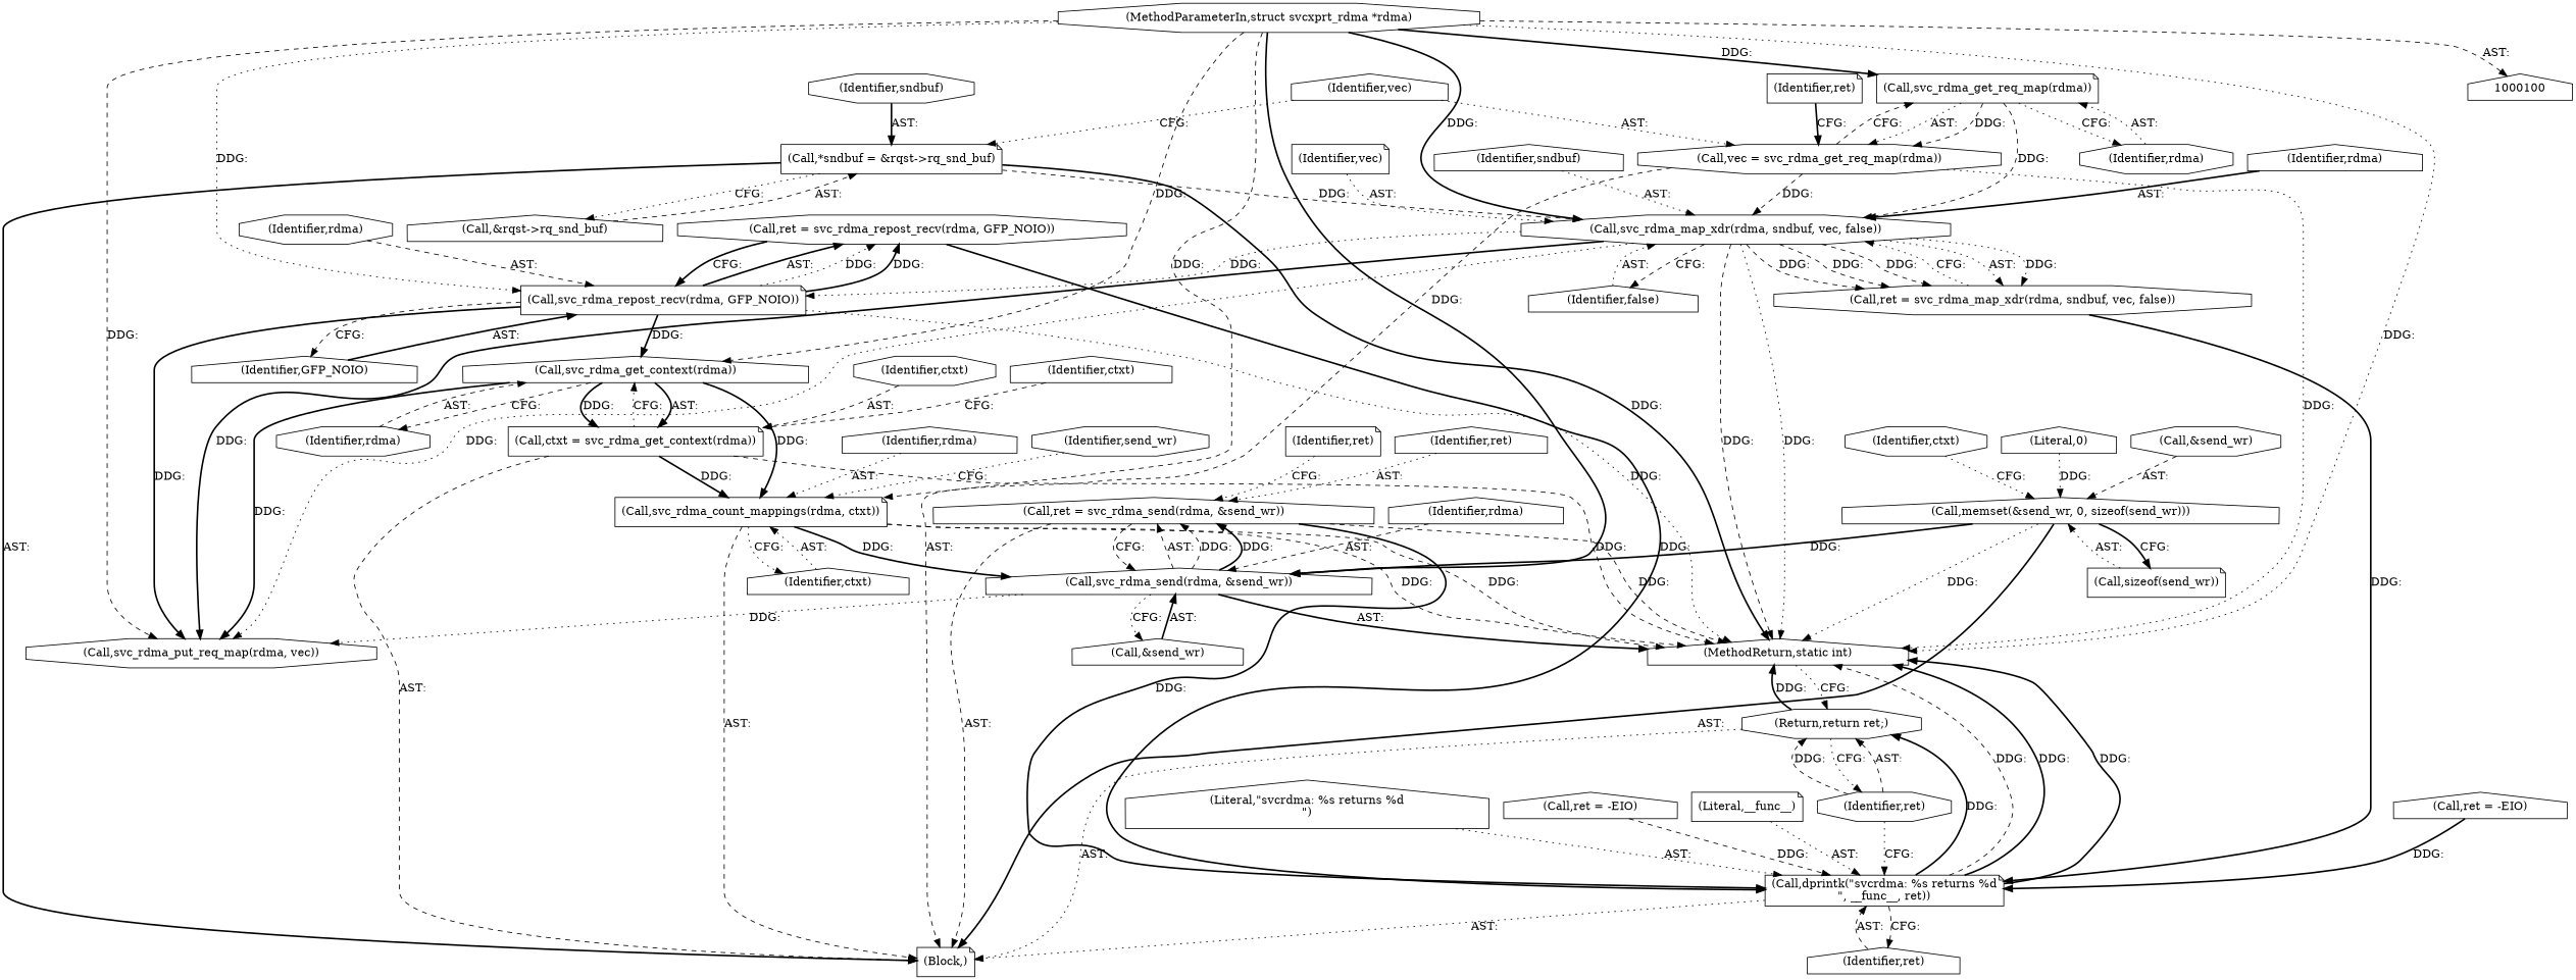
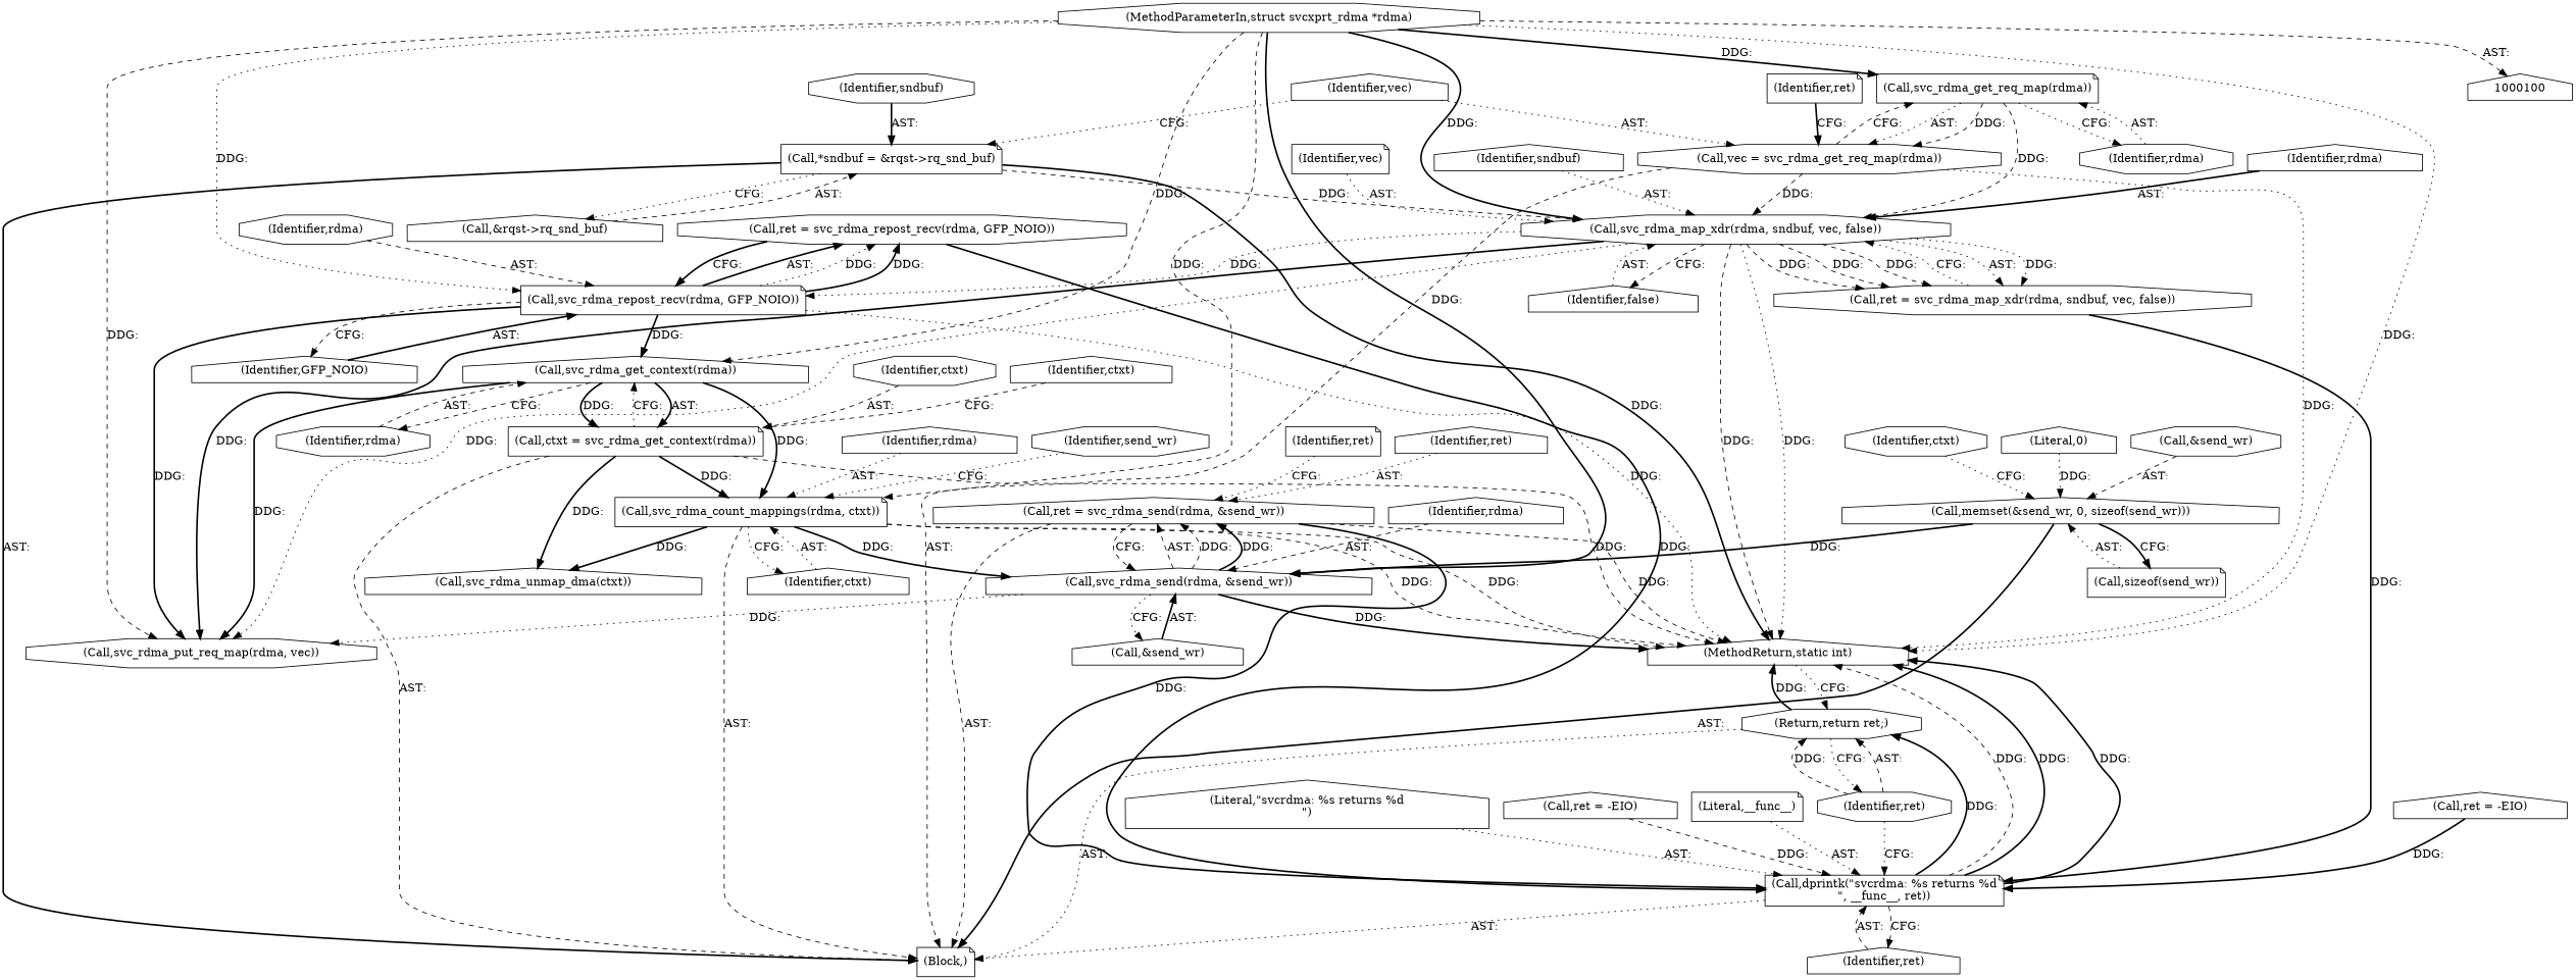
  digraph {
    node [shape=house]
    edge [style=dashed]
    n1 [label="(Call,ret = svc_rdma_send(rdma, &send_wr))"]
    n2 [label="(Call,svc_rdma_send(rdma, &send_wr))"]
    n3 [label="(Call,dprintk(\"svcrdma: %s returns %d\n\", __func__, ret))" shape=note]
    n4 [label="(Block,)" shape=note]
    n5 [label="(MethodReturn,static int)"]
    n6 [label="(Call,&send_wr)"]
    n7 [label="(Call,svc_rdma_put_req_map(rdma, vec))" shape=octagon]
    n8 [label="(Return,return ret;)" shape=octagon]
    n9 [label="(Identifier,ret)"]
    n10 [label="(Call,svc_rdma_count_mappings(rdma, ctxt))" shape=note]
+   n11 [label="(Call,svc_rdma_unmap_dma(ctxt))"]
    n12 [label="(Identifier,ctxt)"]
    n13 [label="(Call,svc_rdma_get_context(rdma))"]
    n14 [label="(Call,ctxt = svc_rdma_get_context(rdma))" shape=note]
    n15 [label="(Identifier,rdma)" shape=octagon]
    n16 [label="(Call,svc_rdma_repost_recv(rdma, GFP_NOIO))" shape=note]
    n17 [label="(Call,ret = svc_rdma_repost_recv(rdma, GFP_NOIO))" shape=octagon]
    n18 [label="(Identifier,GFP_NOIO)"]
    n19 [label="(Call,svc_rdma_map_xdr(rdma, sndbuf, vec, false))" shape=octagon]
    n20 [label="(Call,ret = svc_rdma_map_xdr(rdma, sndbuf, vec, false))" shape=octagon]
    n21 [label="(Identifier,false)"]
    n22 [label="(Call,svc_rdma_get_req_map(rdma))" shape=note]
    n23 [label="(Call,vec = svc_rdma_get_req_map(rdma))" shape=octagon]
    n24 [label="(Identifier,rdma)" shape=octagon]
    n25 [label="(MethodParameterIn,struct svcxprt_rdma *rdma)" shape=octagon]
    1000100
    n27 [label="(Call,*sndbuf = &rqst->rq_snd_buf)" shape=note]
    n28 [label="(Call,&rqst->rq_snd_buf)"]
    n29 [label="(Call,memset(&send_wr, 0, sizeof(send_wr)))"]
    n30 [label="(Call,sizeof(send_wr))" shape=note]
    n31 [label="(Identifier,ret)" shape=octagon]
    n32 [label="(Identifier,rdma)"]
    n33 [label="(Call,ret = -EIO)"]
    n34 [label="(Identifier,rdma)"]
    n35 [label="(Literal,\"svcrdma: %s returns %d\n\")"]
    n36 [label="(Call,ret = -EIO)"]
    n37 [label="(Literal,__func__)" shape=note]
    n38 [label="(Identifier,ret)" shape=note]
    n39 [label="(Identifier,ctxt)" shape=octagon]
    n40 [label="(Identifier,rdma)"]
    n41 [label="(Identifier,vec)" shape=note]
    n42 [label="(Literal,0)"]
    n43 [label="(Identifier,sndbuf)" shape=octagon]
    n44 [label="(Identifier,ret)" shape=note]
    n45 [label="(Identifier,vec)"]
    n46 [label="(Call,&send_wr)" shape=octagon]
    n47 [label="(Identifier,ctxt)" shape=octagon]
    n48 [label="(Identifier,rdma)" shape=octagon]
    n49 [label="(Identifier,ret)"]
    n50 [label="(Identifier,send_wr)" shape=octagon]
    n51 [label="(Identifier,sndbuf)"]
    n52 [label="(Identifier,ctxt)"]
    n1 -> n2 [label="CFG: "]
    n1 -> n3 [label="DDG: " style=bold]
    n1 -> n4 [label="AST: "]
    n1 -> n5 [label="DDG: "]
    n2 -> n1 [label="AST: "]
    n2 -> n1 [label="DDG: "]
    n2 -> n1 [label="DDG: " style=bold]
-   n2 -> n5 [label="AST: " style=bold]
+   n2 -> n5 [label="DDG: " style=bold]
    n2 -> n6 [label="CFG: " style=dotted]
    n2 -> n7 [label="DDG: " style=dotted]
    n3 -> n4 [label="AST: " style=dotted]
    n3 -> n5 [label="DDG: "]
    n3 -> n5 [label="DDG: " style=bold]
    n3 -> n5 [label="DDG: " style=bold]
    n3 -> n8 [label="DDG: " style=bold]
    n3 -> n9 [label="CFG: "]
    n5 -> n8 [label="CFG: " style=dotted]
    n6 -> n2 [label="AST: " style=bold]
    n8 -> n4 [label="AST: " style=dotted]
    n8 -> n5 [label="DDG: " style=bold]
    n8 -> n31 [label="CFG: " style=dotted]
    n9 -> n3 [label="AST: "]
    n10 -> n2 [label="DDG: " style=bold]
    n10 -> n4 [label="AST: "]
    n10 -> n5 [label="DDG: "]
    n10 -> n5 [label="DDG: "]
+   n10 -> n11 [label="DDG: " style=bold]
    n10 -> n12 [label="CFG: " style=dotted]
    n12 -> n10 [label="AST: " style=dotted]
    n13 -> n7 [label="DDG: " style=bold]
    n13 -> n10 [label="DDG: " style=bold]
    n13 -> n14 [label="AST: " style=bold]
    n13 -> n14 [label="DDG: " style=bold]
    n13 -> n15 [label="CFG: "]
    n14 -> n4 [label="AST: "]
    n14 -> n5 [label="DDG: "]
    n14 -> n10 [label="DDG: " style=bold]
+   n14 -> n11 [label="DDG: " style=bold]
    n14 -> n13 [label="CFG: " style=dotted]
    n15 -> n13 [label="AST: "]
    n16 -> n5 [label="DDG: " style=dotted]
    n16 -> n7 [label="DDG: " style=bold]
    n16 -> n13 [label="DDG: " style=bold]
    n16 -> n17 [label="AST: " style=bold]
    n16 -> n17 [label="DDG: " style=dotted]
    n16 -> n17 [label="DDG: " style=bold]
    n16 -> n18 [label="CFG: "]
    n17 -> n3 [label="DDG: " style=bold]
    n17 -> n16 [label="CFG: " style=bold]
    n18 -> n16 [label="AST: " style=bold]
    n19 -> n5 [label="DDG: "]
    n19 -> n5 [label="DDG: " style=dotted]
    n19 -> n7 [label="DDG: " style=bold]
    n19 -> n7 [label="DDG: " style=dotted]
    n19 -> n16 [label="DDG: " style=dotted]
    n19 -> n20 [label="AST: " style=dotted]
    n19 -> n20 [label="DDG: " style=dotted]
    n19 -> n20 [label="DDG: "]
    n19 -> n20 [label="DDG: "]
    n19 -> n20 [label="DDG: "]
    n19 -> n21 [label="CFG: "]
    n20 -> n3 [label="DDG: " style=bold]
    n20 -> n19 [label="CFG: " style=dotted]
    n21 -> n19 [label="AST: " style=dotted]
    n22 -> n19 [label="DDG: "]
    n22 -> n23 [label="AST: " style=dotted]
    n22 -> n23 [label="DDG: "]
    n22 -> n24 [label="CFG: " style=dotted]
    n23 -> n4 [label="AST: "]
    n23 -> n5 [label="DDG: " style=dotted]
    n23 -> n19 [label="DDG: "]
    n23 -> n22 [label="CFG: "]
    n24 -> n22 [label="AST: " style=dotted]
    n25 -> n2 [label="DDG: " style=bold]
    n25 -> n5 [label="DDG: " style=dotted]
    n25 -> n7 [label="DDG: "]
    n25 -> n10 [label="DDG: "]
    n25 -> n13 [label="DDG: "]
    n25 -> n16 [label="DDG: " style=dotted]
    n25 -> n19 [label="DDG: " style=bold]
    n25 -> n22 [label="DDG: " style=bold]
    n25 -> 1000100 [label="AST: "]
    n27 -> n4 [label="AST: " style=bold]
    n27 -> n5 [label="DDG: " style=bold]
    n27 -> n19 [label="DDG: "]
    n27 -> n28 [label="CFG: " style=dotted]
    n28 -> n27 [label="AST: "]
    n29 -> n2 [label="DDG: " style=bold]
    n29 -> n4 [label="AST: " style=bold]
-   n29 -> n5 [label="DDG: " style=dotted]
    n29 -> n30 [label="CFG: " style=bold]
    n30 -> n29 [label="AST: " style=dotted]
    n31 -> n3 [label="CFG: " style=dotted]
    n31 -> n8 [label="AST: "]
    n31 -> n8 [label="DDG: "]
    n32 -> n2 [label="AST: "]
    n33 -> n3 [label="DDG: " style=bold]
    n34 -> n19 [label="AST: " style=bold]
    n35 -> n3 [label="AST: " style=dotted]
    n36 -> n3 [label="DDG: "]
    n37 -> n3 [label="AST: " style=dotted]
    n38 -> n23 [label="CFG: " style=bold]
    n39 -> n14 [label="AST: "]
    n40 -> n10 [label="AST: " style=dotted]
    n41 -> n19 [label="AST: " style=dotted]
    n42 -> n29 [label="DDG: " style=dotted]
    n43 -> n27 [label="AST: " style=bold]
    n44 -> n1 [label="CFG: " style=dotted]
    n45 -> n23 [label="AST: " style=dotted]
    n45 -> n27 [label="CFG: " style=dotted]
    n46 -> n29 [label="AST: "]
    n47 -> n29 [label="CFG: " style=dotted]
    n48 -> n16 [label="AST: "]
    n49 -> n1 [label="AST: " style=dotted]
    n50 -> n10 [label="CFG: " style=dotted]
    n51 -> n19 [label="AST: " style=dotted]
    n52 -> n14 [label="CFG: "]
  }
